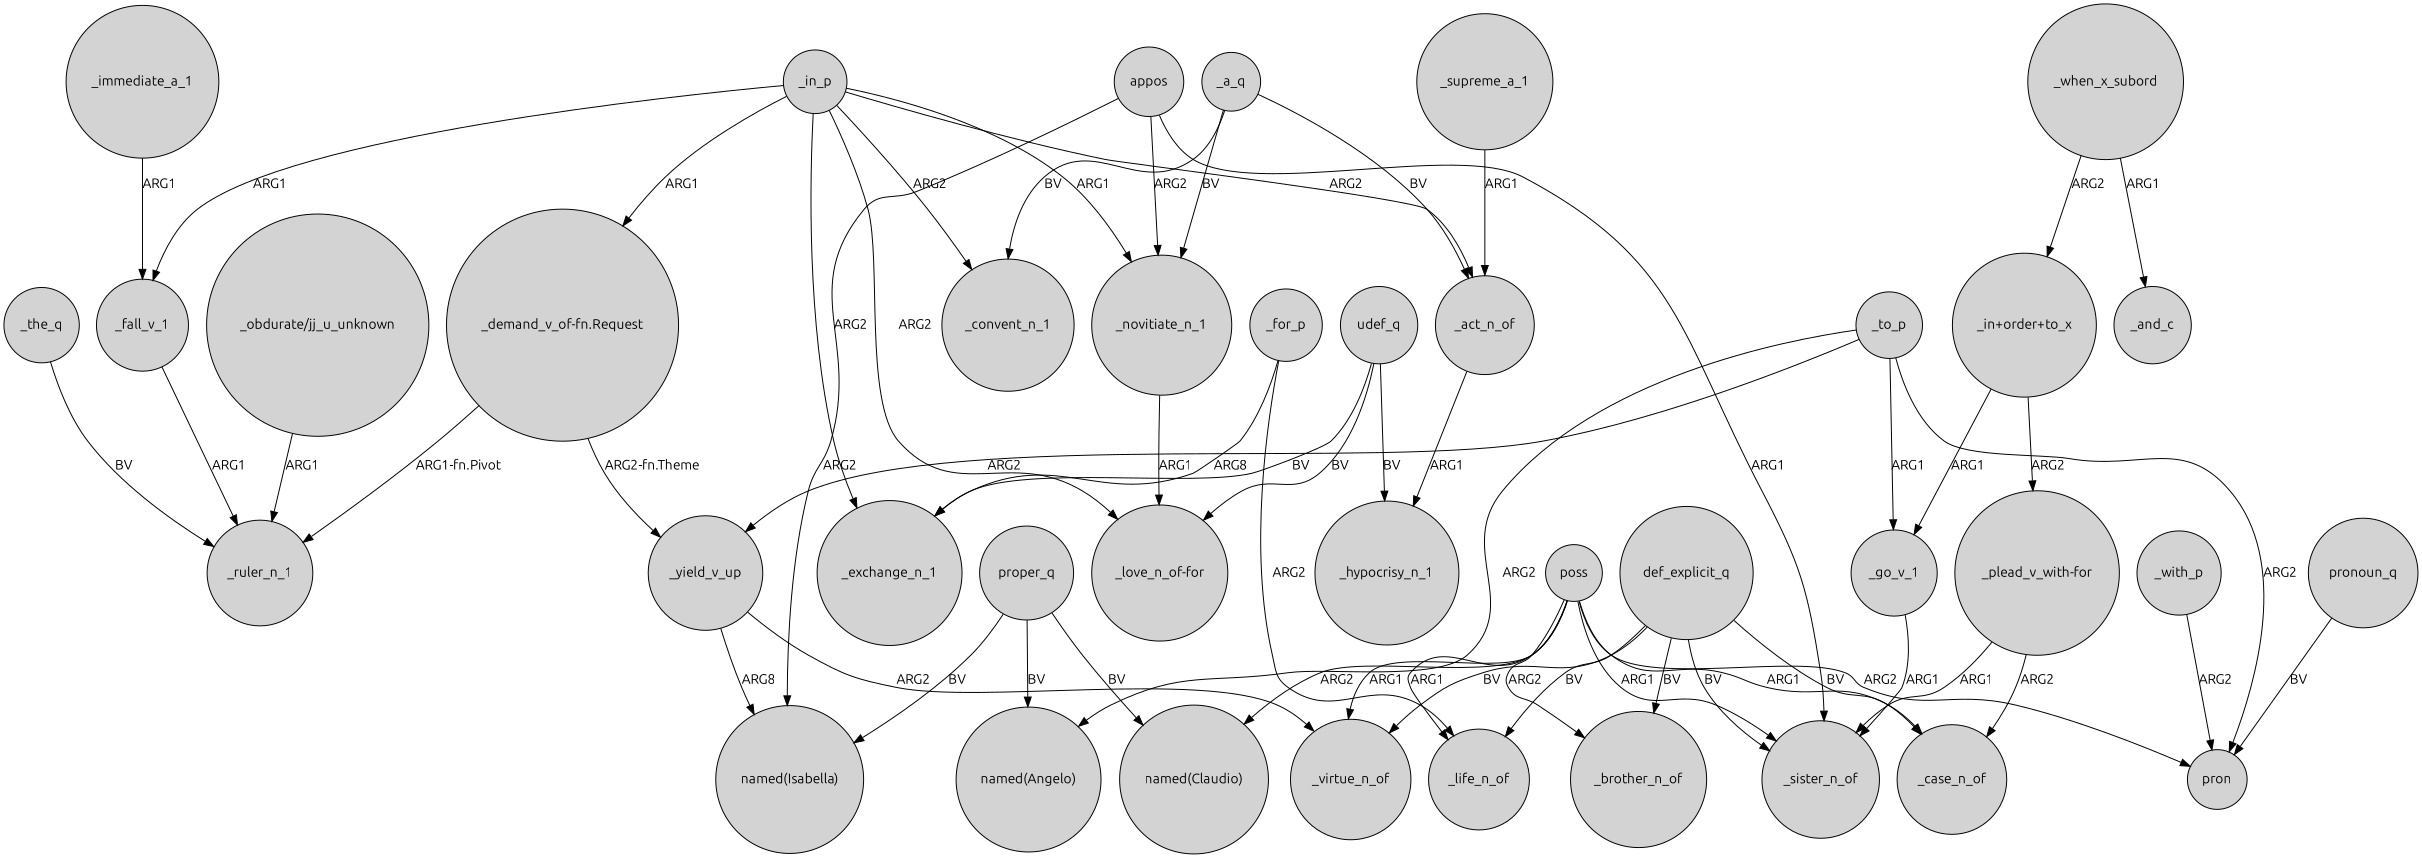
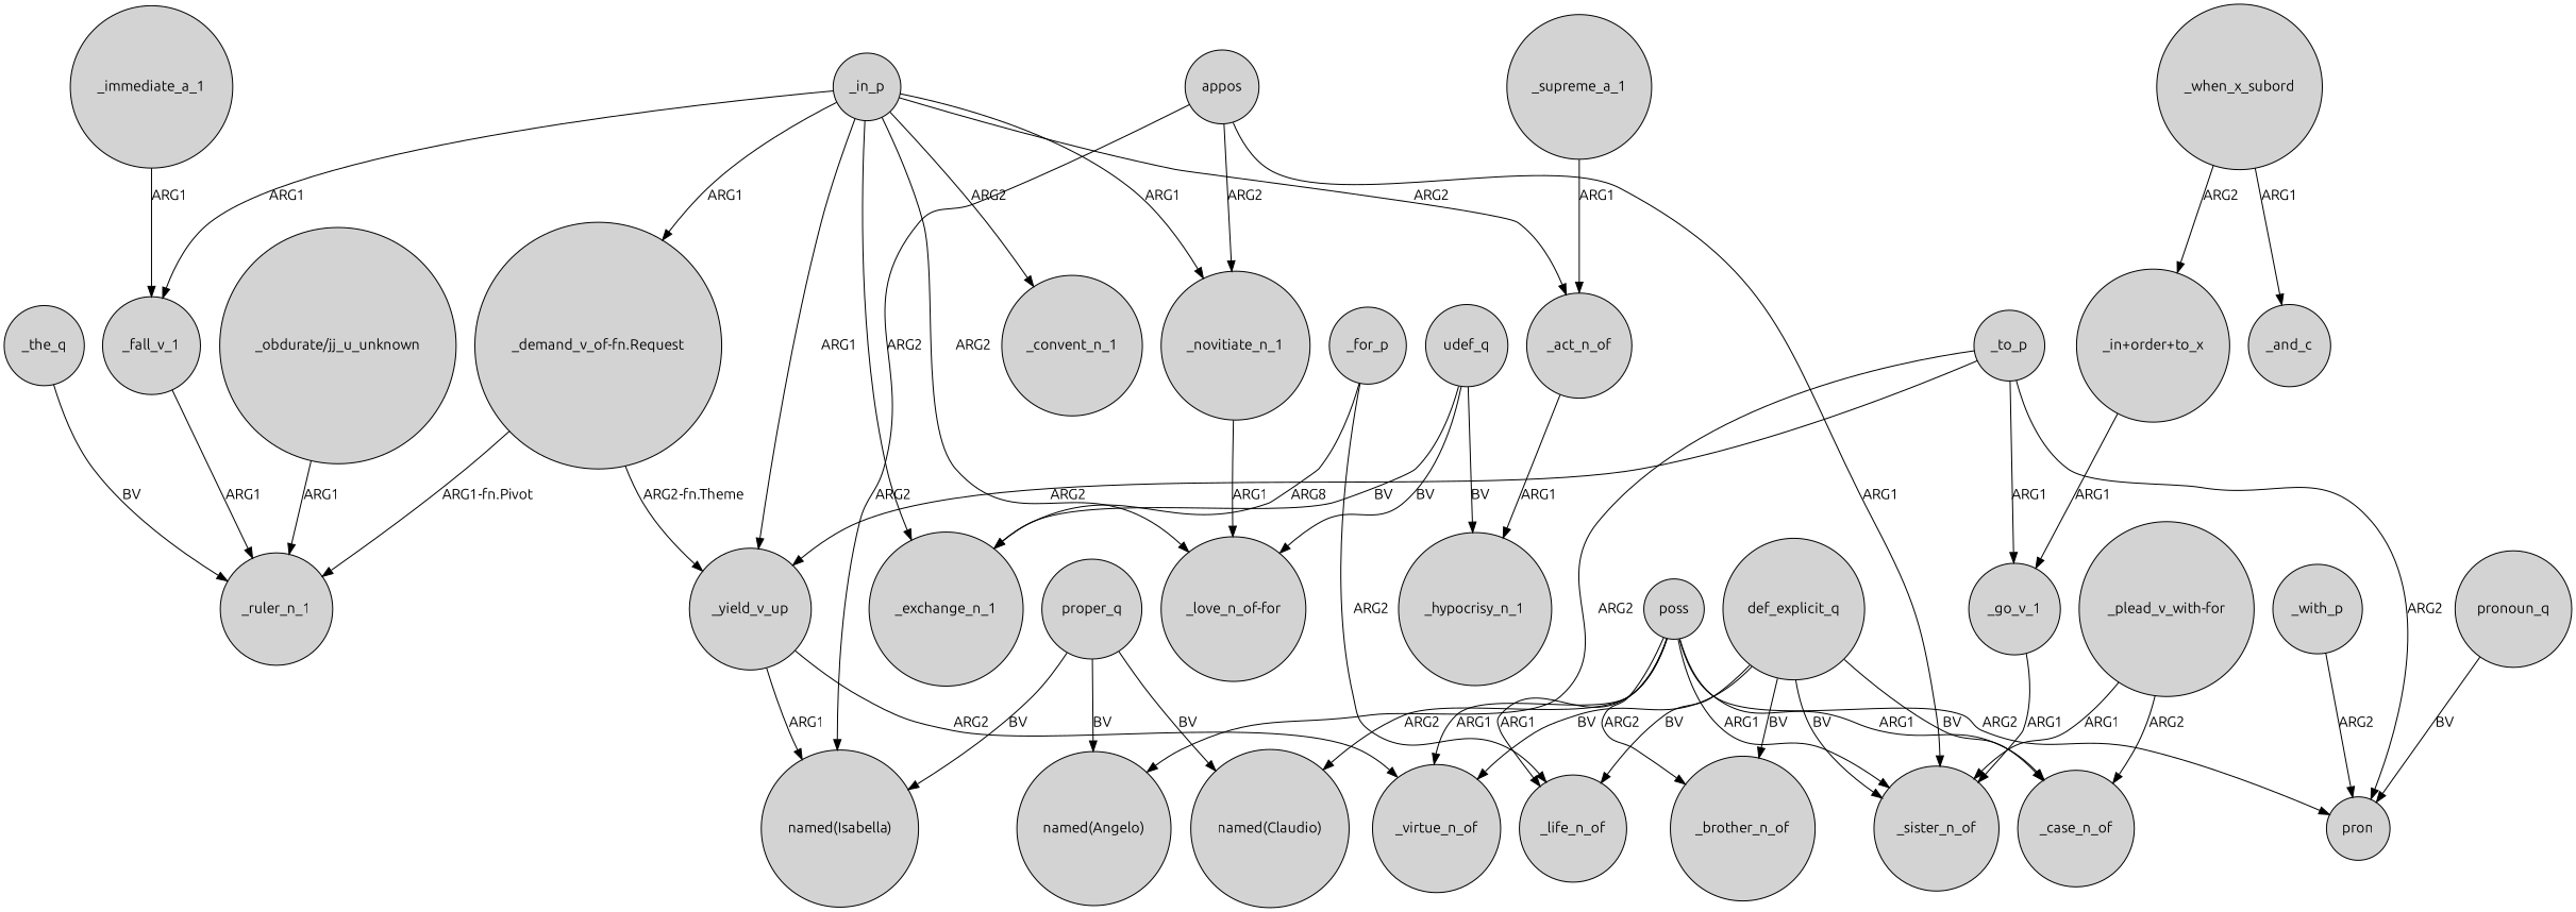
  digraph {
    fontname=Ubuntu
    node [fontname=Ubuntu shape=circle style=filled]
    edge [fontname=Ubuntu]
    "_obdurate/jj_u_unknown"
    _ruler_n_1
    _in_p
    _yield_v_up
    _act_n_of
    "_love_n_of-for"
    _exchange_n_1
    "_demand_v_of-fn.Request"
    _convent_n_1
    _fall_v_1
    _novitiate_n_1
    "named(Isabella)"
    _virtue_n_of
    _hypocrisy_n_1
    _supreme_a_1
    poss
    "named(Claudio)"
    _life_n_of
    pron
    _sister_n_of
    _case_n_of
    _brother_n_of
-   _a_q
    def_explicit_q
    appos
    _go_v_1
    "_plead_v_with-for"
    _for_p
    _with_p
    _to_p
    "named(Angelo)"
    _immediate_a_1
    pronoun_q
    proper_q
    "_in+order+to_x"
    _when_x_subord
    _and_c
    _the_q
    udef_q
    "_obdurate/jj_u_unknown" -> _ruler_n_1 [label=ARG1]
+   _in_p -> _yield_v_up [label=ARG1]
    _in_p -> _act_n_of [label=ARG2]
    _in_p -> "_love_n_of-for" [label=ARG2]
    _in_p -> _exchange_n_1 [label=ARG2]
    _in_p -> "_demand_v_of-fn.Request" [label=ARG1]
    _in_p -> _convent_n_1 [label=ARG2]
    _in_p -> _fall_v_1 [label=ARG1]
    _in_p -> _novitiate_n_1 [label=ARG1]
-   _yield_v_up -> "named(Isabella)" [label=ARG8]
+   _yield_v_up -> "named(Isabella)" [label=ARG1]
    _yield_v_up -> _virtue_n_of [label=ARG2]
    _act_n_of -> _hypocrisy_n_1 [label=ARG1]
    "_demand_v_of-fn.Request" -> _ruler_n_1 [label="ARG1-fn.Pivot"]
    "_demand_v_of-fn.Request" -> _yield_v_up [label="ARG2-fn.Theme"]
    _fall_v_1 -> _ruler_n_1 [label=ARG1]
    _novitiate_n_1 -> "_love_n_of-for" [label=ARG1]
    _supreme_a_1 -> _act_n_of [label=ARG1]
    poss -> _virtue_n_of [label=ARG1]
    poss -> "named(Claudio)" [label=ARG2]
    poss -> _life_n_of [label=ARG1]
    poss -> pron [label=ARG2]
    poss -> _sister_n_of [label=ARG1]
    poss -> _case_n_of [label=ARG1]
    poss -> _brother_n_of [label=ARG2]
-   _a_q -> _act_n_of [label=BV]
-   _a_q -> _convent_n_1 [label=BV]
-   _a_q -> _novitiate_n_1 [label=BV]
    def_explicit_q -> _virtue_n_of [label=BV]
    def_explicit_q -> _life_n_of [label=BV]
    def_explicit_q -> _sister_n_of [label=BV]
    def_explicit_q -> _case_n_of [label=BV]
    def_explicit_q -> _brother_n_of [label=BV]
    appos -> _novitiate_n_1 [label=ARG2]
    appos -> "named(Isabella)" [label=ARG2]
    appos -> _sister_n_of [label=ARG1]
    _go_v_1 -> _sister_n_of [label=ARG1]
    "_plead_v_with-for" -> _sister_n_of [label=ARG1]
    "_plead_v_with-for" -> _case_n_of [label=ARG2]
    _for_p -> _exchange_n_1 [label=ARG8]
    _for_p -> _life_n_of [label=ARG2]
    _with_p -> pron [label=ARG2]
    _to_p -> _yield_v_up [label=ARG2]
    _to_p -> pron [label=ARG2]
    _to_p -> _go_v_1 [label=ARG1]
    _to_p -> "named(Angelo)" [label=ARG2]
    _immediate_a_1 -> _fall_v_1 [label=ARG1]
    pronoun_q -> pron [label=BV]
    proper_q -> "named(Isabella)" [label=BV]
    proper_q -> "named(Claudio)" [label=BV]
    proper_q -> "named(Angelo)" [label=BV]
    "_in+order+to_x" -> _go_v_1 [label=ARG1]
-   "_in+order+to_x" -> "_plead_v_with-for" [label=ARG2]
    _when_x_subord -> "_in+order+to_x" [label=ARG2]
    _when_x_subord -> _and_c [label=ARG1]
    _the_q -> _ruler_n_1 [label=BV]
    udef_q -> "_love_n_of-for" [label=BV]
    udef_q -> _exchange_n_1 [label=BV]
    udef_q -> _hypocrisy_n_1 [label=BV]
  }
